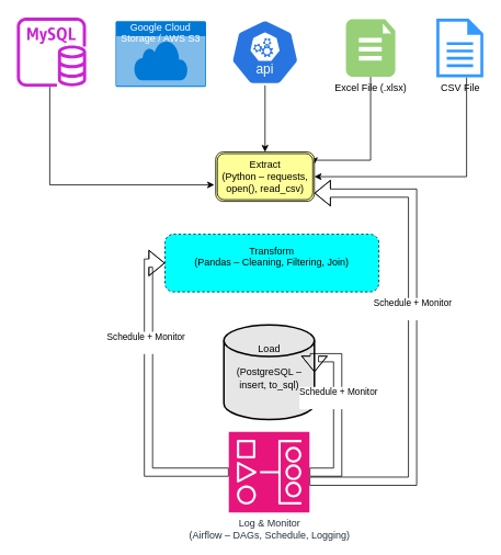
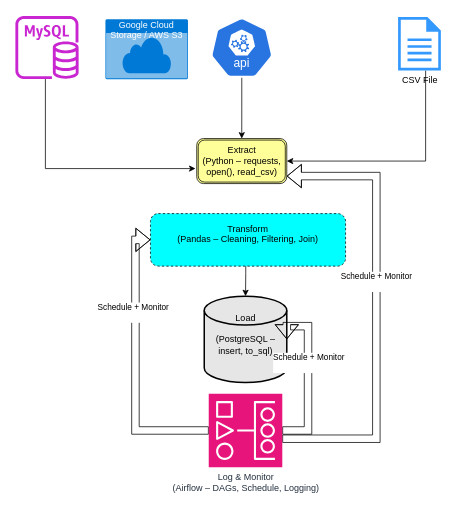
  <mxCell id="0" />
  <mxCell id="1" parent="0" />
  <mxCell id="2" style="edgeStyle=orthogonalEdgeStyle;rounded=0;orthogonalLoop=1;jettySize=auto;html=1;" edge="1" parent="1" target="11"><mxGeometry relative="1" as="geometry"><mxPoint x="566.67" y="93.38" as="sourcePoint" /><mxPoint x="360" y="224" as="targetPoint" /><Array as="points"><mxPoint x="567" y="214" /></Array></mxGeometry></mxCell>
  <mxCell id="3" value="CSV File" style="sketch=0;aspect=fixed;pointerEvents=1;shadow=0;dashed=0;html=1;strokeColor=none;labelPosition=center;verticalLabelPosition=bottom;verticalAlign=top;align=center;fillColor=#3399FF;shape=mxgraph.mscae.enterprise.document" vertex="1" parent="1"><mxGeometry x="530" y="22.13" width="57" height="71.25" as="geometry" /></mxCell>
- <mxCell id="4" style="edgeStyle=orthogonalEdgeStyle;rounded=0;orthogonalLoop=1;jettySize=auto;html=1;entryX=1;entryY=0.25;entryDx=0;entryDy=0;" edge="1" parent="1" source="5" target="11"><mxGeometry relative="1" as="geometry"><mxPoint x="450" y="214" as="targetPoint" /><Array as="points"><mxPoint x="450" y="194" /><mxPoint x="382" y="194" /></Array></mxGeometry></mxCell>
- <mxCell id="5" value="&lt;div&gt;Excel File (.xlsx)&lt;/div&gt;&lt;div&gt;&lt;br&gt;&lt;/div&gt;" style="verticalLabelPosition=bottom;html=1;verticalAlign=top;align=center;strokeColor=none;fillColor=#97D077;shape=mxgraph.azure.file_2;pointerEvents=1;" vertex="1" parent="1"><mxGeometry x="420" y="22.75" width="60" height="70" as="geometry" /></mxCell>
  <mxCell id="6" style="edgeStyle=orthogonalEdgeStyle;rounded=0;orthogonalLoop=1;jettySize=auto;html=1;" edge="1" parent="1" source="7"><mxGeometry relative="1" as="geometry"><mxPoint x="260" y="224" as="targetPoint" /><Array as="points"><mxPoint x="60" y="224" /></Array></mxGeometry></mxCell>
  <mxCell id="7" value="" style="sketch=0;outlineConnect=0;fontColor=#232F3E;gradientColor=none;fillColor=#C925D1;strokeColor=none;dashed=0;verticalLabelPosition=bottom;verticalAlign=top;align=center;html=1;fontSize=12;fontStyle=0;aspect=fixed;pointerEvents=1;shape=mxgraph.aws4.rds_mysql_instance;" vertex="1" parent="1"><mxGeometry x="20" y="20.63" width="84.25" height="84.25" as="geometry" /></mxCell>
  <mxCell id="8" style="edgeStyle=orthogonalEdgeStyle;rounded=0;orthogonalLoop=1;jettySize=auto;html=1;entryX=0.5;entryY=0;entryDx=0;entryDy=0;" edge="1" parent="1" source="9" target="11"><mxGeometry relative="1" as="geometry" /></mxCell>
  <mxCell id="9" value="" style="aspect=fixed;sketch=0;html=1;dashed=0;whitespace=wrap;verticalLabelPosition=bottom;verticalAlign=top;fillColor=#2875E2;strokeColor=#ffffff;points=[[0.005,0.63,0],[0.1,0.2,0],[0.9,0.2,0],[0.5,0,0],[0.995,0.63,0],[0.72,0.99,0],[0.5,1,0],[0.28,0.99,0]];shape=mxgraph.kubernetes.icon2;kubernetesLabel=1;prIcon=api" vertex="1" parent="1"><mxGeometry x="280" y="22.75" width="83.33" height="80" as="geometry" /></mxCell>
  <mxCell id="10" value="&lt;div&gt;Google Cloud Storage / AWS S3&lt;/div&gt;&lt;div&gt;&lt;br&gt;&lt;/div&gt;" style="html=1;whiteSpace=wrap;strokeColor=none;fillColor=#0079D6;labelPosition=center;verticalLabelPosition=middle;verticalAlign=top;align=center;fontSize=12;outlineConnect=0;spacingTop=-6;fontColor=#FFFFFF;sketch=0;shape=mxgraph.sitemap.cloud;" vertex="1" parent="1"><mxGeometry x="140" y="24.88" width="110" height="80" as="geometry" /></mxCell>
  <mxCell id="11" value="Extract&#10;(Python – requests, open(), read_csv)" style="shape=ext;double=1;rounded=1;whiteSpace=wrap;html=1;fillColor=#FFFF99;" vertex="1" parent="1"><mxGeometry x="261.67" y="184" width="120" height="60" as="geometry" /></mxCell>
  <mxCell id="12" value="&lt;div&gt;Transform&lt;/div&gt;&lt;div&gt;(Pandas – Cleaning, Filtering, Join)&lt;/div&gt;&lt;div&gt;&lt;br&gt;&lt;/div&gt;" style="rounded=1;whiteSpace=wrap;html=1;fillColor=#00FFFF;dashed=1;" vertex="1" parent="1"><mxGeometry x="200" y="284" width="260" height="70" as="geometry" /></mxCell>
  <mxCell id="13" value="&lt;div&gt;Load&lt;/div&gt;&lt;div&gt;&lt;br&gt;&lt;/div&gt;&lt;div&gt;(PostgreSQL – insert, to_sql)&lt;/div&gt;&lt;div&gt;&lt;br&gt;&lt;/div&gt;" style="strokeWidth=2;html=1;shape=mxgraph.flowchart.database;whiteSpace=wrap;fillColor=#E6E6E6;" vertex="1" parent="1"><mxGeometry x="271.67" y="394" width="110" height="115" as="geometry" /></mxCell>
+ <mxCell id="14" style="edgeStyle=orthogonalEdgeStyle;rounded=0;orthogonalLoop=1;jettySize=auto;html=1;entryX=0.5;entryY=0;entryDx=0;entryDy=0;entryPerimeter=0;" edge="1" parent="1" source="12" target="13"><mxGeometry relative="1" as="geometry"><Array as="points"><mxPoint x="327" y="364" /><mxPoint x="327" y="364" /></Array></mxGeometry></mxCell>
  <mxCell id="15" style="edgeStyle=orthogonalEdgeStyle;rounded=0;orthogonalLoop=1;jettySize=auto;html=1;entryX=0;entryY=0.5;entryDx=0;entryDy=0;shape=flexArrow;" edge="1" parent="1" source="21" target="12"><mxGeometry relative="1" as="geometry"><mxPoint x="150" y="324" as="targetPoint" /><Array as="points"><mxPoint x="180" y="573" /><mxPoint x="180" y="319" /></Array></mxGeometry></mxCell>
  <mxCell id="16" value="&lt;div&gt;Schedule + Monitor&lt;/div&gt;&lt;div&gt;&lt;br&gt;&lt;/div&gt;" style="edgeLabel;html=1;align=center;verticalAlign=middle;resizable=0;points=[];" connectable="0" vertex="1" parent="15"><mxGeometry x="0.37" y="4" relative="1" as="geometry"><mxPoint as="offset" /></mxGeometry></mxCell>
  <mxCell id="17" value="" style="edgeStyle=orthogonalEdgeStyle;rounded=0;orthogonalLoop=1;jettySize=auto;html=1;entryX=1;entryY=1;entryDx=0;entryDy=0;shape=flexArrow;" edge="1" parent="1"><mxGeometry relative="1" as="geometry"><mxPoint x="375.67" y="584" as="sourcePoint" /><mxPoint x="381.67" y="234" as="targetPoint" /><Array as="points"><mxPoint x="501" y="584" /><mxPoint x="501" y="234" /></Array></mxGeometry></mxCell>
  <mxCell id="18" value="&lt;div&gt;Schedule + Monitor&lt;/div&gt;&lt;div&gt;&lt;br&gt;&lt;/div&gt;" style="edgeLabel;html=1;align=center;verticalAlign=middle;resizable=0;points=[];" connectable="0" vertex="1" parent="17"><mxGeometry x="-0.233" y="-3" relative="1" as="geometry"><mxPoint x="-4" y="-107" as="offset" /></mxGeometry></mxCell>
  <mxCell id="19" style="edgeStyle=orthogonalEdgeStyle;rounded=0;orthogonalLoop=1;jettySize=auto;html=1;entryX=1;entryY=0.5;entryDx=0;entryDy=0;entryPerimeter=0;shape=flexArrow;" edge="1" parent="1" source="21" target="13"><mxGeometry relative="1" as="geometry"><mxPoint x="410" y="434" as="targetPoint" /><Array as="points"><mxPoint x="410" y="573" /><mxPoint x="410" y="434" /></Array></mxGeometry></mxCell>
  <mxCell id="20" value="&lt;div&gt;Schedule + Monitor&lt;/div&gt;&lt;div&gt;&lt;br&gt;&lt;/div&gt;" style="edgeLabel;html=1;align=center;verticalAlign=middle;resizable=0;points=[];" connectable="0" vertex="1" parent="19"><mxGeometry x="0.141" relative="1" as="geometry"><mxPoint as="offset" /></mxGeometry></mxCell>
  <mxCell id="21" value="&lt;div&gt;Log &amp;amp; Monitor&lt;/div&gt;&lt;div&gt;(Airflow – DAGs, Schedule, Logging)&lt;/div&gt;&lt;div&gt;&lt;br&gt;&lt;/div&gt;" style="sketch=0;points=[[0,0,0],[0.25,0,0],[0.5,0,0],[0.75,0,0],[1,0,0],[0,1,0],[0.25,1,0],[0.5,1,0],[0.75,1,0],[1,1,0],[0,0.25,0],[0,0.5,0],[0,0.75,0],[1,0.25,0],[1,0.5,0],[1,0.75,0]];outlineConnect=0;fontColor=#232F3E;fillColor=#E7157B;strokeColor=#ffffff;dashed=0;verticalLabelPosition=bottom;verticalAlign=top;align=center;html=1;fontSize=12;fontStyle=0;aspect=fixed;shape=mxgraph.aws4.resourceIcon;resIcon=mxgraph.aws4.managed_workflows_for_apache_airflow;" vertex="1" parent="1"><mxGeometry x="277.67" y="524" width="98" height="98" as="geometry" /></mxCell>
